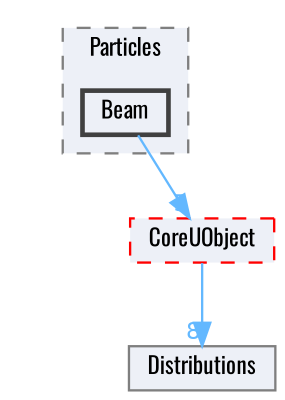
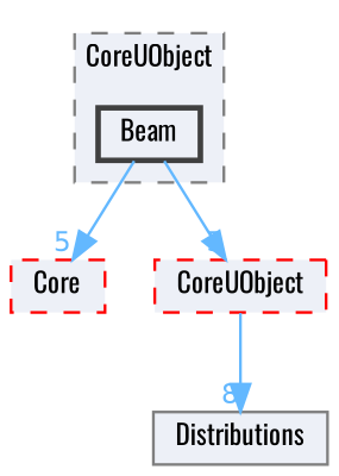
  digraph {
    compound=true
    fontname=Oswald
    node [color=red fillcolor="#edf0f7" fontname=Oswald fontsize=10 shape=box style="filled,dashed"]
    edge [color=steelblue1 fontcolor=steelblue1 fontname=Oswald fontsize=10 headlabel=5 labeldistance=1.5 labelfontname=Helvetica labelfontsize=10]
    n1 [color=grey25 height=0.2 label=Beam style="filled,bold" width=0.4]
+   n2 [height=0.2 label=Core width=0.4]
    n3 [height=0.2 label=CoreUObject width=0.4]
    n4 [color=grey50 height=0.2 label=Distributions style=filled width=0.4]
    subgraph cluster_1 {
      bgcolor="#edf0f7"
      fontsize=10
-     label=Particles
+     label=CoreUObject
      pencolor=grey50
      style="filled,dashed"
      n1
    }
+   n1 -> n2
    n1 -> n3
    n3 -> n4 [headlabel=8]
  }
